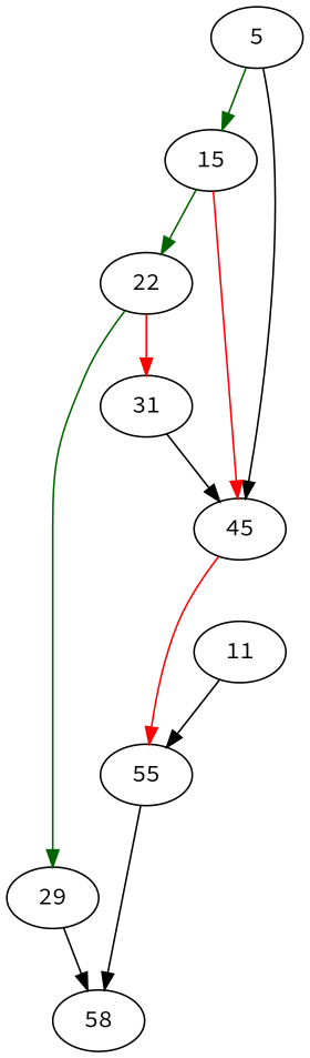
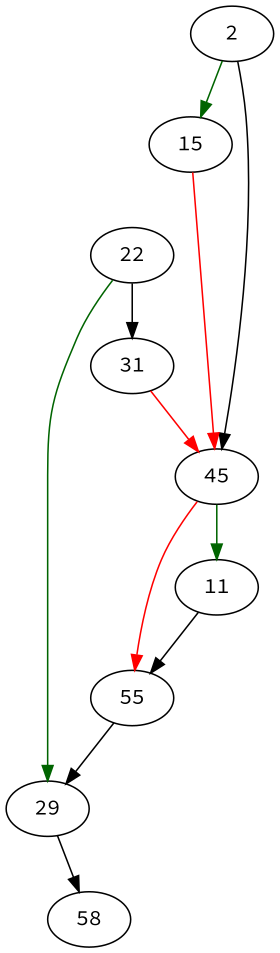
  strict digraph {
    fontname="Source Code Pro"
    node [fontname="Source Code Pro"]
    edge [fontname="Source Code Pro"]
-   2 [entry=true label=5]
+   2 [entry=true]
    15
    45
    22
    n5 [label=11]
    55
    29
    31
    58
    2 -> 15 [color=darkgreen cond=true]
    2 -> 45 [color=black cond=false]
    15 -> 45 [color=red cond=false]
-   15 -> 22 [color=darkgreen cond=true]
+   45 -> n5 [color=darkgreen cond=true]
    45 -> 55 [color=red cond=false]
    22 -> 29 [color=darkgreen cond=true]
-   22 -> 31 [color=red cond=false]
+   22 -> 31 [color=black cond=false]
    n5 -> 55
-   55 -> 58
+   55 -> 29
    29 -> 58
-   31 -> 45
+   31 -> 45 [color=red]
  }
